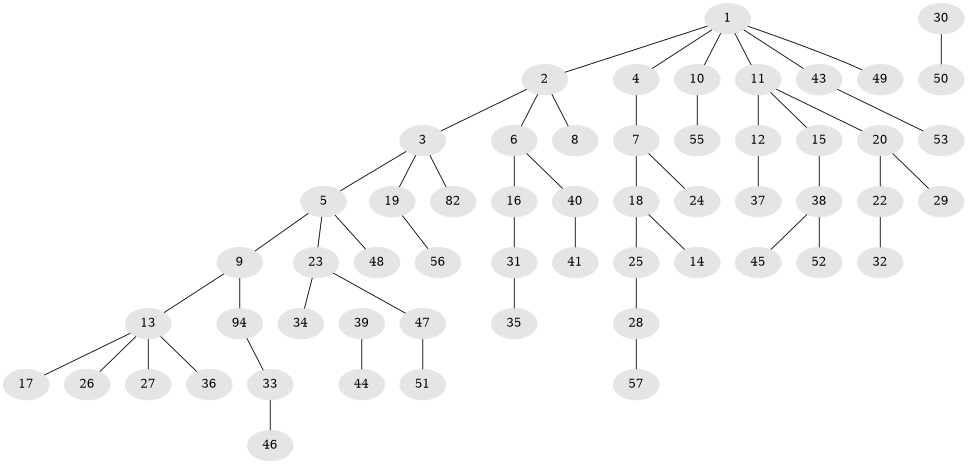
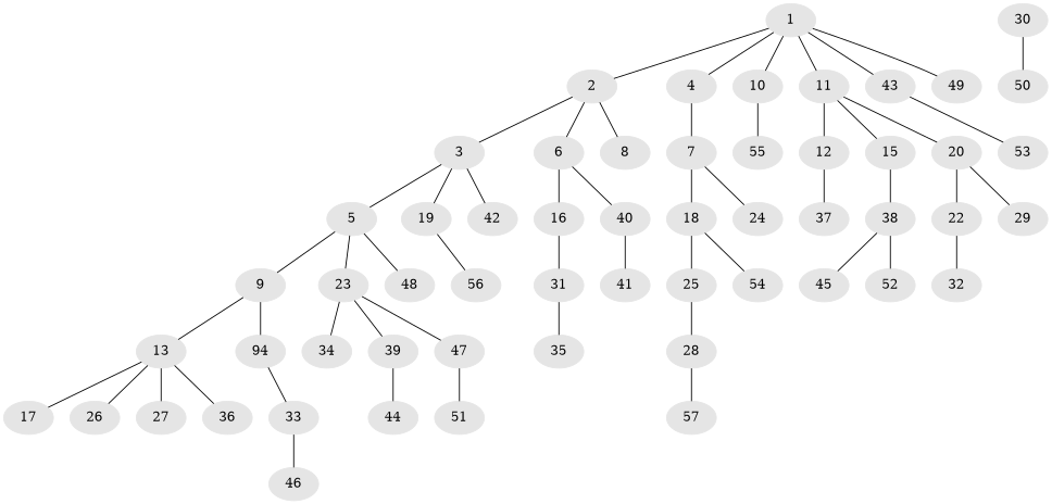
  graph {
    node [color=gray90 style=filled]
    1
    2
    4
    10
    11
    43
    49
    3
    6
    8
    7
    55
    12
    15
    20
    53
    5
    19
-   42 [label=82]
+   42
    16
    40
    9
    23
    48
    56
    18
    24
    13
    n29 [label=94]
    34
    39
    47
    31
    41
    25
-   54 [label=14]
+   54
    17
    26
    27
    36
    33
    37
    38
    22
    29
    46
    45
    52
    35
    28
    32
    30
    50
    44
    51
    57
    1 -- 2
    1 -- 4
    1 -- 10
    1 -- 11
    1 -- 43
    1 -- 49
    2 -- 3
    2 -- 6
    2 -- 8
    4 -- 7
    10 -- 55
    11 -- 12
    11 -- 15
    11 -- 20
    43 -- 53
    3 -- 5
    3 -- 19
    3 -- 42
    6 -- 16
    6 -- 40
    7 -- 18
    7 -- 24
    12 -- 37
    15 -- 38
    20 -- 22
    20 -- 29
    5 -- 9
    5 -- 23
    5 -- 48
    19 -- 56
    16 -- 31
    40 -- 41
    9 -- 13
    9 -- n29
    23 -- 34
+   23 -- 39
    23 -- 47
    18 -- 25
    18 -- 54
    13 -- 17
    13 -- 26
    13 -- 27
    13 -- 36
    n29 -- 33
    39 -- 44
    47 -- 51
    31 -- 35
    25 -- 28
    33 -- 46
    38 -- 45
    38 -- 52
    22 -- 32
    28 -- 57
    30 -- 50
  }
